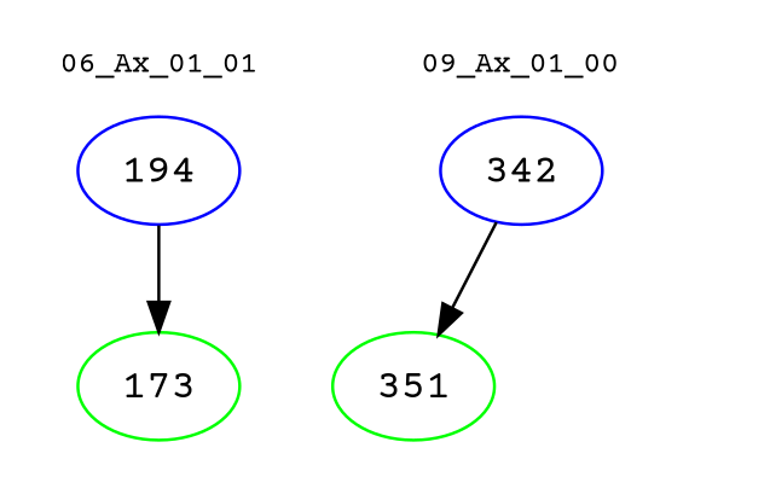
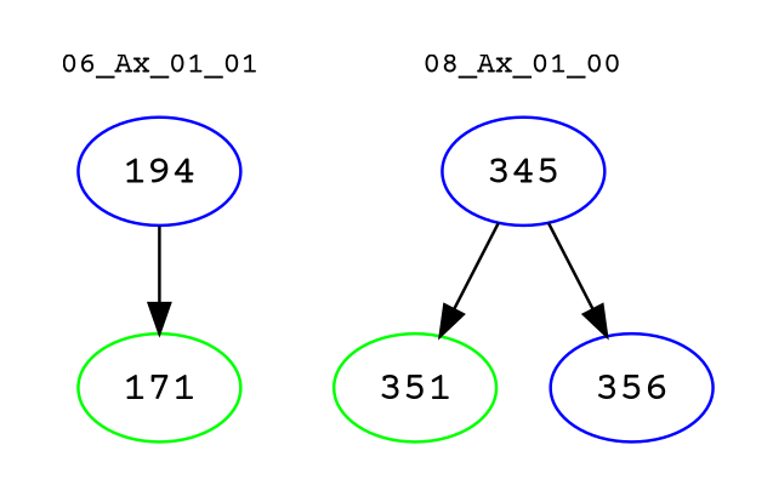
  digraph {
    fontname="Courier Prime"
    node [color=blue fontname="Courier Prime"]
    edge [color=black fontname="Courier Prime"]
    n1 [label=194]
-   n2 [color=green label=173]
-   n3 [label=342]
+   n2 [color=green label=171]
+   n3 [label=345]
    n4 [color=green label=351]
+   n5 [label=356]
    subgraph cluster_1 {
      color=white
      fontsize=10
      label="06_Ax_01_01"
      n1
      n2
    }
    subgraph cluster_2 {
      color=white
      fontsize=10
-     label="09_Ax_01_00"
+     label="08_Ax_01_00"
      n3
      n4
+     n5
    }
    n1 -> n2
    n3 -> n4
+   n3 -> n5
  }
